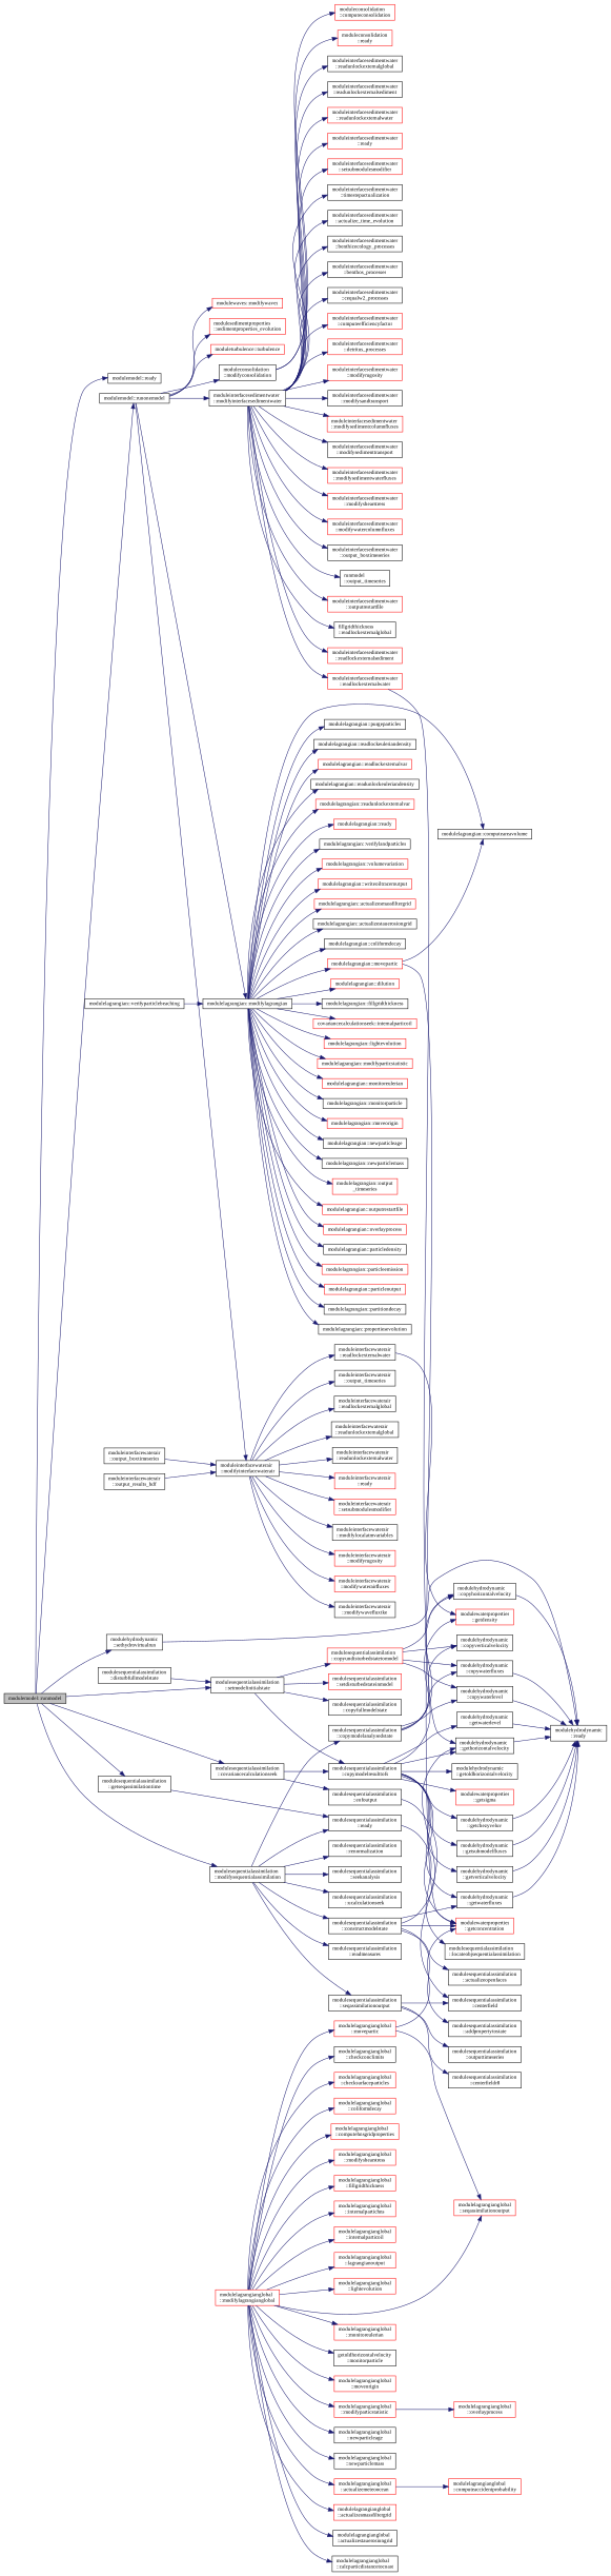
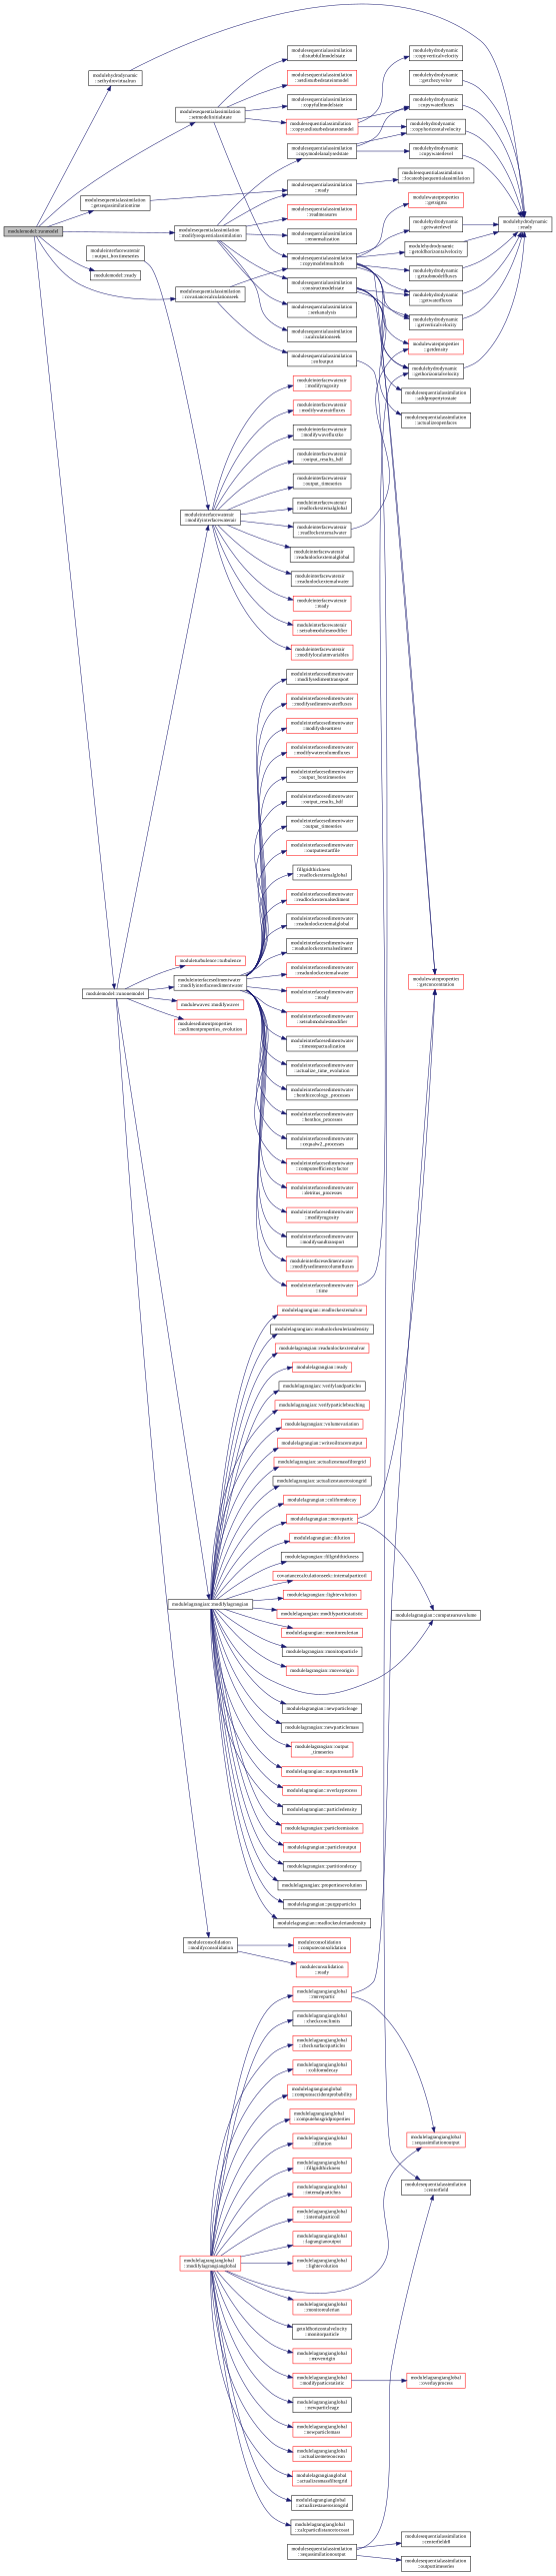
  digraph {
    fontname="Liberation Serif"
    rankdir=LR
    node [color=black fillcolor=white fontname="Liberation Serif" fontsize=10 shape=record style=filled]
    edge [color=midnightblue fontname="Liberation Serif" fontsize=10 labelfontname=Helvetica labelfontsize=10 style=solid]
    n1 [fillcolor=grey75 fontcolor=black height=0.2 label="modulemodel::runmodel" width=0.4]
    n2 [height=0.2 label="modulesequentialassimilation\l::covariancecalculationseek" width=0.4]
    n3 [height=0.2 label="modulesequentialassimilation\l::getseqassimilationtime" width=0.4]
    n4 [height=0.2 label="modulesequentialassimilation\l::modifysequentialassimilation" width=0.4]
    n5 [height=0.2 label="modulemodel::ready" width=0.4]
    n6 [height=0.2 label="modulemodel::runonemodel" width=0.4]
    n7 [height=0.2 label="modulehydrodynamic\l::sethydrovirtualrun" width=0.4]
    n8 [height=0.2 label="modulesequentialassimilation\l::setmodelinitialstate" width=0.4]
    n9 [height=0.2 label="modulesequentialassimilation\l::copymodelresulttofs" width=0.4]
    n10 [height=0.2 label="modulesequentialassimilation\l::eofoutput" width=0.4]
    n11 [height=0.2 label="modulesequentialassimilation\l::ready" width=0.4]
    n12 [height=0.2 label="modulesequentialassimilation\l::constructmodelstate" width=0.4]
    n13 [height=0.2 label="modulesequentialassimilation\l::copymodelanalysedstate" width=0.4]
-   n14 [height=0.2 label="modulesequentialassimilation\l::readmeasures" width=0.4]
+   n14 [color=red height=0.2 label="modulesequentialassimilation\l::readmeasures" width=0.4]
    n15 [height=0.2 label="modulesequentialassimilation\l::renormalization" width=0.4]
    n16 [height=0.2 label="modulesequentialassimilation\l::seekanalysis" width=0.4]
    n17 [height=0.2 label="modulesequentialassimilation\l::seqassimilationoutput" width=0.4]
    n18 [height=0.2 label="modulesequentialassimilation\l::ucalculationseek" width=0.4]
    n19 [height=0.2 label="moduleconsolidation\l::modifyconsolidation" width=0.4]
    n20 [height=0.2 label="moduleinterfacesedimentwater\l::modifyinterfacesedimentwater" width=0.4]
    n21 [height=0.2 label="moduleinterfacewaterair\l::modifyinterfacewaterair" width=0.4]
    n22 [height=0.2 label="modulelagrangian::modifylagrangian" width=0.4]
    n23 [color=red height=0.2 label="modulewaves::modifywaves" width=0.4]
    n24 [color=red height=0.2 label="modulesedimentproperties\l::sedimentproperties_evolution" width=0.4]
    n25 [color=red height=0.2 label="moduleturbulence::turbulence" width=0.4]
    n26 [height=0.2 label="modulehydrodynamic\l::ready" width=0.4]
    n27 [height=0.2 label="modulesequentialassimilation\l::copyfullmodelstate" width=0.4]
    n28 [color=red height=0.2 label="modulesequentialassimilation\l::copyundisturbedstatetomodel" width=0.4]
    n29 [height=0.2 label="modulesequentialassimilation\l::disturbfullmodelstate" width=0.4]
    n30 [color=red height=0.2 label="modulesequentialassimilation\l::setdisturbedstateinmodel" width=0.4]
    n31 [height=0.2 label="modulehydrodynamic\l::getchezyveluv" width=0.4]
    n32 [color=red height=0.2 label="modulewaterproperties\l::getconcentration" width=0.4]
    n33 [color=red height=0.2 label="modulewaterproperties\l::getdensity" width=0.4]
    n34 [height=0.2 label="modulehydrodynamic\l::gethorizontalvelocity" width=0.4]
    n35 [height=0.2 label="modulehydrodynamic\l::getoldhorizontalvelocity" width=0.4]
    n36 [color=red height=0.2 label="modulewaterproperties\l::getsigma" width=0.4]
    n37 [height=0.2 label="modulehydrodynamic\l::getsubmodelfluxes" width=0.4]
    n38 [height=0.2 label="modulehydrodynamic\l::getverticalvelocity" width=0.4]
    n39 [height=0.2 label="modulehydrodynamic\l::getwaterfluxes" width=0.4]
    n40 [height=0.2 label="modulehydrodynamic\l::getwaterlevel" width=0.4]
    n41 [height=0.2 label="modulesequentialassimilation\l::centerfield" width=0.4]
    n42 [height=0.2 label="modulesequentialassimilation\l::locateobjsequentialassimilation" width=0.4]
    n43 [height=0.2 label="modulesequentialassimilation\l::actualizeopenfaces" width=0.4]
    n44 [height=0.2 label="modulesequentialassimilation\l::addpropertytostate" width=0.4]
    n45 [height=0.2 label="modulehydrodynamic\l::copyhorizontalvelocity" width=0.4]
    n46 [height=0.2 label="modulehydrodynamic\l::copyverticalvelocity" width=0.4]
    n47 [height=0.2 label="modulehydrodynamic\l::copywaterfluxes" width=0.4]
    n48 [height=0.2 label="modulehydrodynamic\l::copywaterlevel" width=0.4]
    n49 [height=0.2 label="modulesequentialassimilation\l::centerfieldr8" width=0.4]
    n50 [height=0.2 label="modulesequentialassimilation\l::outputtimeseries" width=0.4]
    n51 [color=red height=0.2 label="moduleconsolidation\l::computeconsolidation" width=0.4]
    n52 [color=red height=0.2 label="moduleconsolidation\l::ready" width=0.4]
    n53 [height=0.2 label="moduleinterfacesedimentwater\l::actualize_time_evolution" width=0.4]
    n54 [height=0.2 label="moduleinterfacesedimentwater\l::benthicecology_processes" width=0.4]
    n55 [height=0.2 label="moduleinterfacesedimentwater\l::benthos_processes" width=0.4]
    n56 [height=0.2 label="moduleinterfacesedimentwater\l::cequalw2_processes" width=0.4]
    n57 [color=red height=0.2 label="moduleinterfacesedimentwater\l::computeefficiencyfactor" width=0.4]
    n58 [color=red height=0.2 label="moduleinterfacesedimentwater\l::detritus_processes" width=0.4]
    n59 [color=red height=0.2 label="moduleinterfacesedimentwater\l::modifyrugosity" width=0.4]
    n60 [height=0.2 label="moduleinterfacesedimentwater\l::modifysandtransport" width=0.4]
    n61 [color=red height=0.2 label="moduleinterfacesedimentwater\l::modifysedimentcolumnfluxes" width=0.4]
    n62 [height=0.2 label="moduleinterfacesedimentwater\l::modifysedimenttransport" width=0.4]
    n63 [color=red height=0.2 label="moduleinterfacesedimentwater\l::modifysedimentwaterfluxes" width=0.4]
    n64 [color=red height=0.2 label="moduleinterfacesedimentwater\l::modifyshearstress" width=0.4]
    n65 [color=red height=0.2 label="moduleinterfacesedimentwater\l::modifywatercolumnfluxes" width=0.4]
    n66 [height=0.2 label="moduleinterfacesedimentwater\l::output_boxtimeseries" width=0.4]
-   n68 [height=0.2 label="runmodel\l::output_timeseries" width=0.4]
+   n67 [height=0.2 label="moduleinterfacesedimentwater\l::output_results_hdf" width=0.4]
+   n68 [height=0.2 label="moduleinterfacesedimentwater\l::output_timeseries" width=0.4]
    n69 [color=red height=0.2 label="moduleinterfacesedimentwater\l::outputrestartfile" width=0.4]
    n70 [height=0.2 label="fillgridthickness\l::readlockexternalglobal" width=0.4]
    n71 [color=red height=0.2 label="moduleinterfacesedimentwater\l::readlockexternalsediment" width=0.4]
-   n72 [color=red height=0.2 label="moduleinterfacesedimentwater\l::readlockexternalwater" width=0.4]
+   n72 [color=red height=0.2 label="moduleinterfacesedimentwater\l::time" width=0.4]
    n73 [height=0.2 label="moduleinterfacesedimentwater\l::readunlockexternalglobal" width=0.4]
    n74 [height=0.2 label="moduleinterfacesedimentwater\l::readunlockexternalsediment" width=0.4]
    n75 [color=red height=0.2 label="moduleinterfacesedimentwater\l::readunlockexternalwater" width=0.4]
    n76 [color=red height=0.2 label="moduleinterfacesedimentwater\l::ready" width=0.4]
    n77 [color=red height=0.2 label="moduleinterfacesedimentwater\l::setsubmodulesmodifier" width=0.4]
    n78 [height=0.2 label="moduleinterfacesedimentwater\l::timestepactualization" width=0.4]
-   n79 [height=0.2 label="moduleinterfacewaterair\l::modifylocalatmvariables" width=0.4]
+   n79 [color=red height=0.2 label="moduleinterfacewaterair\l::modifylocalatmvariables" width=0.4]
    n80 [color=red height=0.2 label="moduleinterfacewaterair\l::modifyrugosity" width=0.4]
    n81 [color=red height=0.2 label="moduleinterfacewaterair\l::modifywaterairfluxes" width=0.4]
    n82 [height=0.2 label="moduleinterfacewaterair\l::modifywavefluxtke" width=0.4]
    n83 [height=0.2 label="moduleinterfacewaterair\l::output_results_hdf" width=0.4]
    n84 [height=0.2 label="moduleinterfacewaterair\l::output_timeseries" width=0.4]
    n85 [height=0.2 label="moduleinterfacewaterair\l::readlockexternalglobal" width=0.4]
    n86 [height=0.2 label="moduleinterfacewaterair\l::readlockexternalwater" width=0.4]
    n87 [height=0.2 label="moduleinterfacewaterair\l::readunlockexternalglobal" width=0.4]
    n88 [height=0.2 label="moduleinterfacewaterair\l::readunlockexternalwater" width=0.4]
    n89 [color=red height=0.2 label="moduleinterfacewaterair\l::ready" width=0.4]
    n90 [color=red height=0.2 label="moduleinterfacewaterair\l::setsubmodulesmodifier" width=0.4]
    n91 [color=red height=0.2 label="modulelagrangian::actualizesmassfiltergrid" width=0.4]
    n92 [height=0.2 label="modulelagrangian::actualizestauerosiongrid" width=0.4]
-   n93 [height=0.2 label="modulelagrangian::coliformdecay" width=0.4]
+   n93 [color=red height=0.2 label="modulelagrangian::coliformdecay" width=0.4]
    n94 [height=0.2 label="modulelagrangian::computeareavolume" width=0.4]
    n95 [color=red height=0.2 label="modulelagrangian::dilution" width=0.4]
    n96 [height=0.2 label="modulelagrangian::fillgridthickness" width=0.4]
    n97 [color=red height=0.2 label="covariancecalculationseek::internalparticoil" width=0.4]
    n98 [color=red height=0.2 label="modulelagrangian::lightevolution" width=0.4]
    n99 [color=red height=0.2 label="modulelagrangian::modifyparticstatistic" width=0.4]
    n100 [color=red height=0.2 label="modulelagrangian::monitoreulerian" width=0.4]
    n101 [height=0.2 label="modulelagrangian::monitorparticle" width=0.4]
    n102 [color=red height=0.2 label="modulelagrangian::moveorigin" width=0.4]
    n103 [color=red height=0.2 label="modulelagrangian::movepartic" width=0.4]
    n104 [height=0.2 label="modulelagrangian::newparticleage" width=0.4]
    n105 [height=0.2 label="modulelagrangian::newparticlemass" width=0.4]
    n106 [color=red height=0.2 label="modulelagrangian::output\l_timeseries" width=0.4]
    n107 [color=red height=0.2 label="modulelagrangian::outputrestartfile" width=0.4]
    n108 [color=red height=0.2 label="modulelagrangian::overlayprocess" width=0.4]
    n109 [height=0.2 label="modulelagrangian::particledensity" width=0.4]
    n110 [color=red height=0.2 label="modulelagrangian::particleemission" width=0.4]
    n111 [color=red height=0.2 label="modulelagrangian::particleoutput" width=0.4]
    n112 [height=0.2 label="modulelagrangian::partitiondecay" width=0.4]
    n113 [height=0.2 label="modulelagrangian::propertiesevolution" width=0.4]
    n114 [height=0.2 label="modulelagrangian::purgeparticles" width=0.4]
    n115 [height=0.2 label="modulelagrangian::readlockeuleriandensity" width=0.4]
    n116 [color=red height=0.2 label="modulelagrangian::readlockexternalvar" width=0.4]
    n117 [height=0.2 label="modulelagrangian::readunlockeuleriandensity" width=0.4]
    n118 [color=red height=0.2 label="modulelagrangian::readunlockexternalvar" width=0.4]
    n119 [color=red height=0.2 label="modulelagrangian::ready" width=0.4]
    n120 [height=0.2 label="modulelagrangian::verifylandparticles" width=0.4]
-   n121 [height=0.2 label="modulelagrangian::verifyparticlebeaching" width=0.4]
+   n121 [color=red height=0.2 label="modulelagrangian::verifyparticlebeaching" width=0.4]
    n122 [color=red height=0.2 label="modulelagrangian::volumevariation" width=0.4]
    n123 [color=red height=0.2 label="modulelagrangian::writeoiltraceroutput" width=0.4]
    n124 [color=red height=0.2 label="modulelagrangianglobal\l::modifylagrangianglobal" width=0.4]
    n125 [color=red height=0.2 label="modulelagrangianglobal\l::actualizemeteoocean" width=0.4]
    n126 [color=red height=0.2 label="modulelagrangianglobal\l::actualizesmassfiltergrid" width=0.4]
    n127 [height=0.2 label="modulelagrangianglobal\l::actualizestauerosiongrid" width=0.4]
    n128 [height=0.2 label="modulelagrangianglobal\l::calcparticdistancetocoast" width=0.4]
    n129 [height=0.2 label="modulelagrangianglobal\l::checkconclimits" width=0.4]
    n130 [color=red height=0.2 label="modulelagrangianglobal\l::checksurfaceparticles" width=0.4]
    n131 [color=red height=0.2 label="modulelagrangianglobal\l::coliformdecay" width=0.4]
    n132 [color=red height=0.2 label="modulelagrangianglobal\l::computeaccidentprobability" width=0.4]
    n133 [color=red height=0.2 label="modulelagrangianglobal\l::seqassimilationoutput" width=0.4]
    n134 [color=red height=0.2 label="modulelagrangianglobal\l::computehnsgridproperties" width=0.4]
-   n135 [color=red height=0.2 label="modulelagrangianglobal\l::modifyshearstress" width=0.4]
+   n135 [color=red height=0.2 label="modulelagrangianglobal\l::dilution" width=0.4]
    n136 [color=red height=0.2 label="modulelagrangianglobal\l::fillgridthickness" width=0.4]
    n137 [color=red height=0.2 label="modulelagrangianglobal\l::internalpartichns" width=0.4]
    n138 [color=red height=0.2 label="modulelagrangianglobal\l::internalparticoil" width=0.4]
    n139 [color=red height=0.2 label="modulelagrangianglobal\l::lagrangianoutput" width=0.4]
    n140 [color=red height=0.2 label="modulelagrangianglobal\l::lightevolution" width=0.4]
    n141 [color=red height=0.2 label="modulelagrangianglobal\l::modifyparticstatistic" width=0.4]
    n142 [color=red height=0.2 label="modulelagrangianglobal\l::monitoreulerian" width=0.4]
    n143 [height=0.2 label="getoldhorizontalvelocity\l::monitorparticle" width=0.4]
    n144 [color=red height=0.2 label="modulelagrangianglobal\l::moveorigin" width=0.4]
    n145 [color=red height=0.2 label="modulelagrangianglobal\l::movepartic" width=0.4]
    n146 [height=0.2 label="modulelagrangianglobal\l::newparticleage" width=0.4]
-   n147 [height=0.2 label="modulelagrangianglobal\l::newparticlemass" width=0.4]
+   n147 [color=red height=0.2 label="modulelagrangianglobal\l::newparticlemass" width=0.4]
    n148 [height=0.2 label="moduleinterfacewaterair\l::output_boxtimeseries" width=0.4]
    n149 [color=red height=0.2 label="modulelagrangianglobal\l::overlayprocess" width=0.4]
    n1 -> n2
    n1 -> n3
    n1 -> n4
    n1 -> n5
    n1 -> n6
    n1 -> n7
    n1 -> n8
    n2 -> n9
    n2 -> n10
    n3 -> n11
    n4 -> n11
    n4 -> n12
    n4 -> n13
    n4 -> n14
    n4 -> n15
    n4 -> n16
-   n4 -> n17
    n4 -> n18
    n6 -> n19
    n6 -> n20
    n6 -> n21
    n6 -> n22
    n6 -> n23
    n6 -> n24
    n6 -> n25
    n7 -> n26
    n8 -> n9
    n8 -> n27
    n8 -> n28
-   n29 -> n8
+   n8 -> n29
    n8 -> n30
-   n9 -> n31
    n9 -> n32
    n9 -> n33
    n9 -> n34
    n9 -> n35
    n9 -> n36
    n9 -> n37
    n9 -> n38
    n9 -> n39
    n9 -> n40
    n10 -> n41
    n11 -> n42
    n12 -> n32
    n12 -> n34
+   n12 -> n38
    n12 -> n39
    n12 -> n43
    n12 -> n44
    n13 -> n45
-   n13 -> n46
    n13 -> n47
    n13 -> n48
    n17 -> n41
    n17 -> n49
    n17 -> n50
    n19 -> n51
    n19 -> n52
    n20 -> n53
    n20 -> n54
    n20 -> n55
    n20 -> n56
    n20 -> n57
    n20 -> n58
    n20 -> n59
    n20 -> n60
    n20 -> n61
    n20 -> n62
    n20 -> n63
    n20 -> n64
    n20 -> n65
    n20 -> n66
+   n20 -> n67
    n20 -> n68
    n20 -> n69
    n20 -> n70
    n20 -> n71
    n20 -> n72
    n20 -> n73
    n20 -> n74
    n20 -> n75
    n20 -> n76
    n20 -> n77
    n20 -> n78
    n21 -> n79
    n21 -> n80
    n21 -> n81
    n21 -> n82
-   n83 -> n21
+   n21 -> n83
    n21 -> n84
    n21 -> n85
    n21 -> n86
    n21 -> n87
    n21 -> n88
    n21 -> n89
    n21 -> n90
    n22 -> n91
    n22 -> n92
    n22 -> n93
    n22 -> n94
    n22 -> n95
    n22 -> n96
    n22 -> n97
    n22 -> n98
    n22 -> n99
    n22 -> n100
    n22 -> n101
    n22 -> n102
    n22 -> n103
    n22 -> n104
    n22 -> n105
    n22 -> n106
    n22 -> n107
    n22 -> n108
    n22 -> n109
    n22 -> n110
    n22 -> n111
    n22 -> n112
    n22 -> n113
    n22 -> n114
    n22 -> n115
    n22 -> n116
    n22 -> n117
    n22 -> n118
    n22 -> n119
    n22 -> n120
-   n121 -> n22
+   n22 -> n121
    n22 -> n122
    n22 -> n123
    n28 -> n45
    n28 -> n46
    n28 -> n47
-   n28 -> n48
    n31 -> n26
    n34 -> n26
+   n35 -> n26
    n37 -> n26
    n38 -> n26
    n39 -> n26
    n40 -> n26
    n45 -> n26
    n47 -> n26
    n48 -> n26
    n72 -> n34
    n86 -> n33
    n103 -> n32
    n103 -> n94
    n124 -> n125
    n124 -> n126
    n124 -> n127
    n124 -> n128
    n124 -> n129
    n124 -> n130
    n124 -> n131
-   n125 -> n132
+   n124 -> n132
    n124 -> n133
    n124 -> n134
    n124 -> n135
    n124 -> n136
    n124 -> n137
    n124 -> n138
    n124 -> n139
    n124 -> n140
    n124 -> n141
    n124 -> n142
    n124 -> n143
    n124 -> n144
    n124 -> n145
    n124 -> n146
    n124 -> n147
    n141 -> n149
    n145 -> n32
    n145 -> n133
    n148 -> n21
  }
